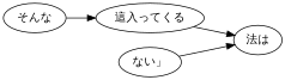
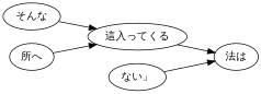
  digraph {
    fontname=Lato
    rankdir=LR
    node [fontname=Lato]
    edge [fontname=Lato]
    n1 [label="そんな"]
    n2 [label="這入ってくる"]
+   n3 [label="所へ"]
    n4 [label="法は"]
    n5 [label="ない」"]
    n1 -> n2
    n2 -> n4
+   n3 -> n2
    n5 -> n4
  }
